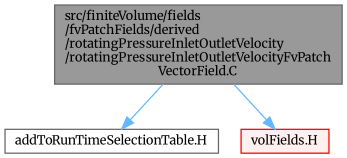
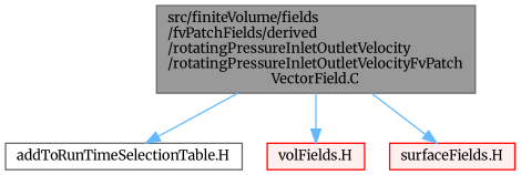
  digraph {
    fontname=Merriweather
    node [color=red fillcolor="#FFF0F0" fontname=Merriweather fontsize=10 shape=box style=filled]
    edge [color=steelblue1 fontname=Merriweather fontsize=10 labelfontname=Helvetica labelfontsize=10 style=solid]
    n1 [color=gray40 fillcolor=grey60 fontcolor=black height=0.2 label="src/finiteVolume/fields\l/fvPatchFields/derived\l/rotatingPressureInletOutletVelocity\l/rotatingPressureInletOutletVelocityFvPatch\lVectorField.C" width=0.4]
    n2 [color=grey40 fillcolor=white height=0.2 label="addToRunTimeSelectionTable.H" width=0.4]
    n3 [height=0.2 label="volFields.H" width=0.4]
+   n4 [height=0.2 label="surfaceFields.H" width=0.4]
    n1 -> n2
    n1 -> n3
+   n1 -> n4
  }
